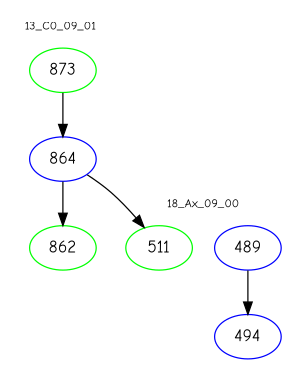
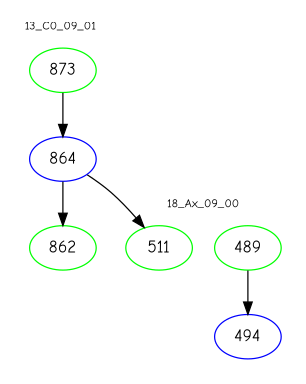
  digraph {
    fontname="Comic Neue"
    node [color=green fontname="Comic Neue"]
    edge [color=black fontname="Comic Neue"]
-   n1 [color=blue label=489]
+   n1 [label=489]
    n2 [color=blue label=494]
    n3 [label=511]
    n4 [label=873]
    n5 [color=blue label=864]
    n6 [label=862]
    subgraph cluster_1 {
      color=white
      fontsize=10
      label="18_Ax_09_00"
      n1
      n2
      n3
    }
    subgraph cluster_2 {
      color=white
      fontsize=10
      label="13_C0_09_01"
      n4
      n5
      n6
    }
    n1 -> n2
    n4 -> n5
    n5 -> n3
    n5 -> n6
  }
